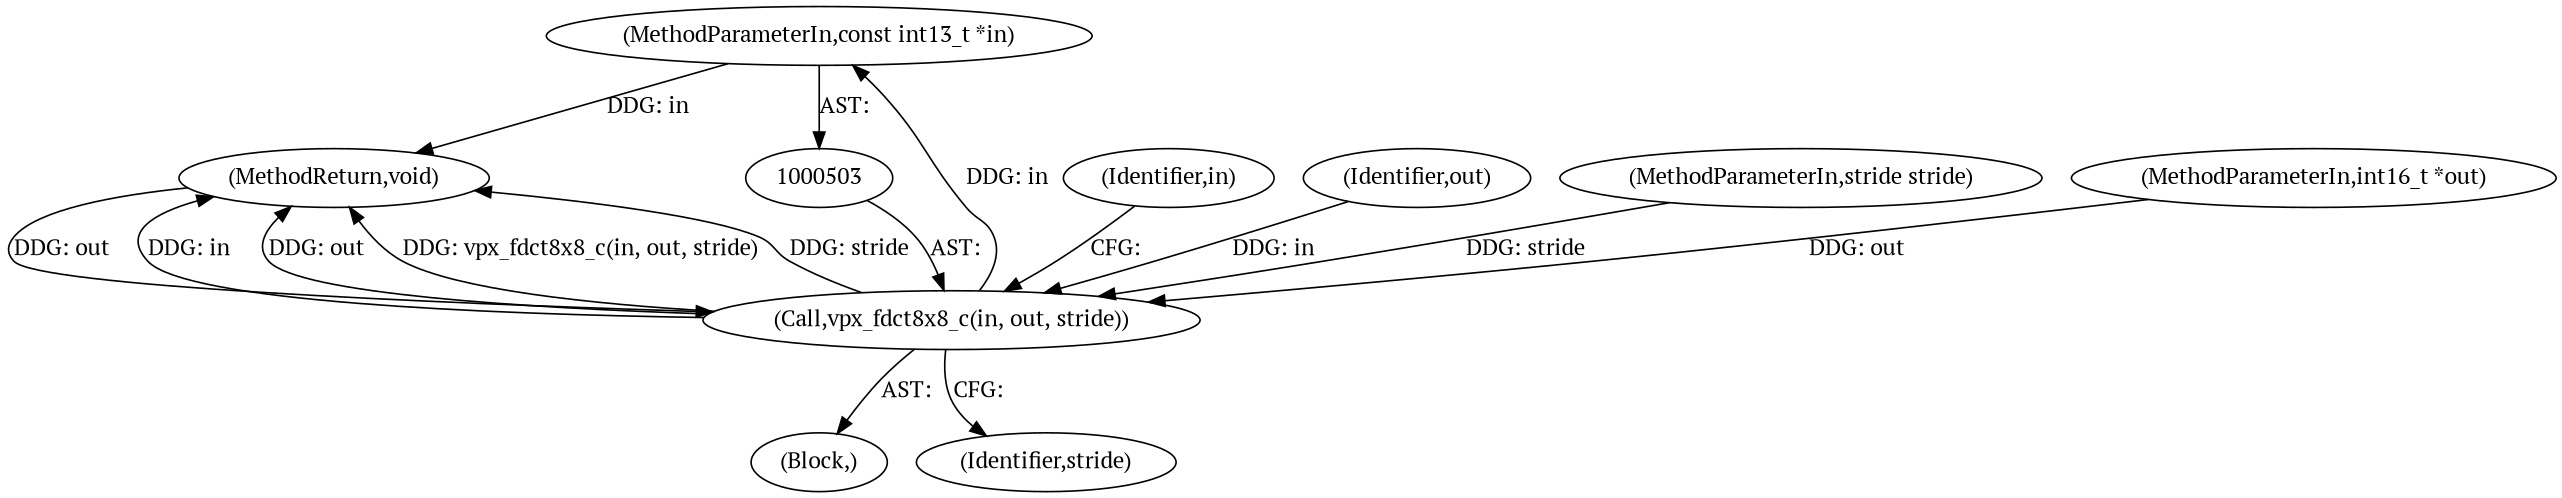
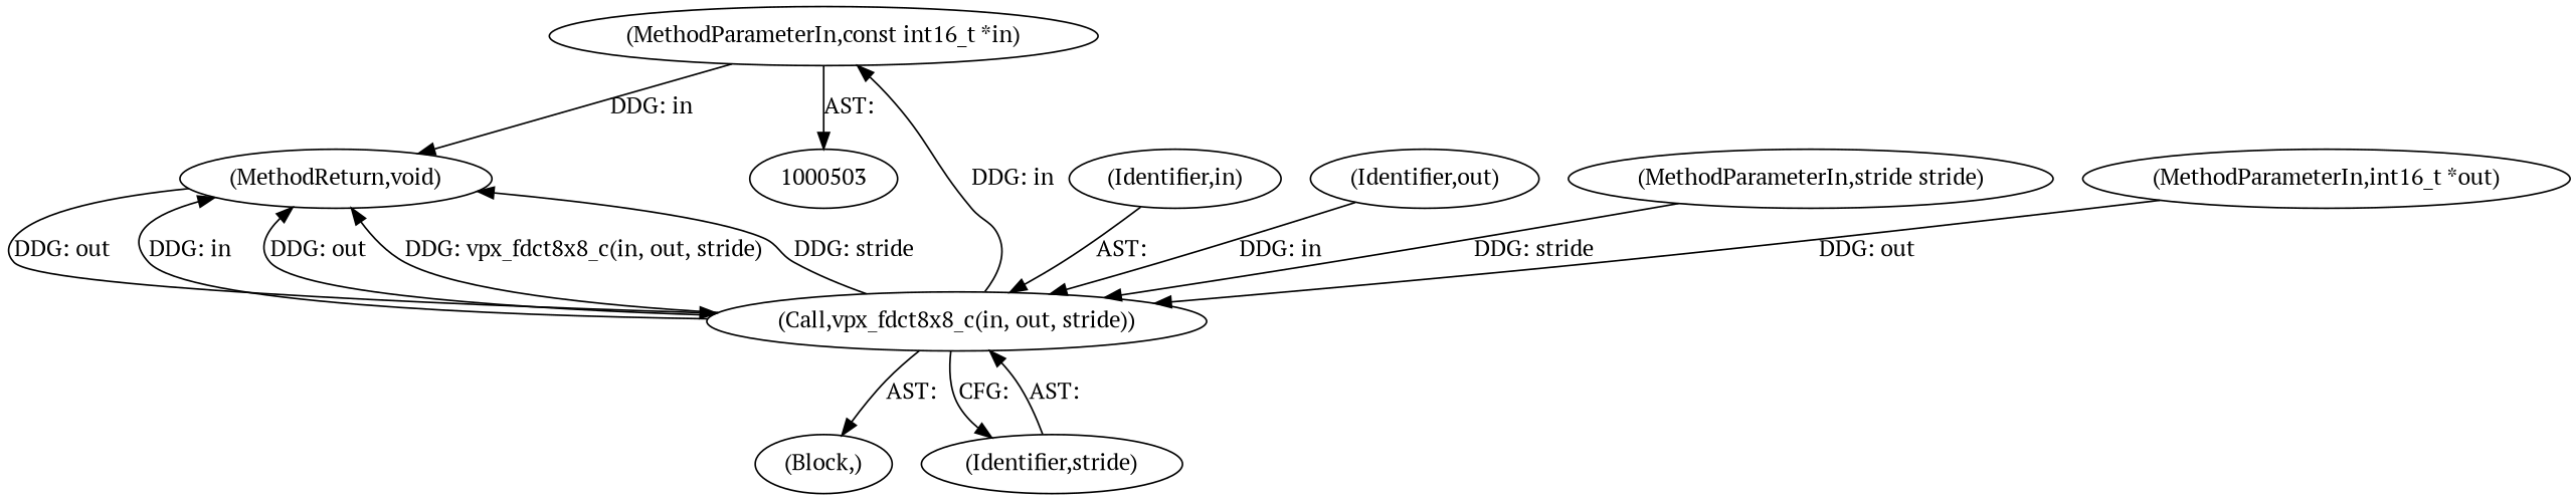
  digraph {
    fontname="PT Serif"
    node [fontname="PT Serif"]
    edge [fontname="PT Serif"]
-   n1 [label="(MethodParameterIn,const int13_t *in)"]
+   n1 [label="(MethodParameterIn,const int16_t *in)"]
    n2 [label="(MethodReturn,void)"]
    n3 [label=1000503]
    n4 [label="(Call,vpx_fdct8x8_c(in, out, stride))"]
    n5 [label="(Block,)"]
    n6 [label="(Identifier,stride)"]
    n7 [label="(Identifier,in)"]
    n8 [label="(Identifier,out)"]
    n9 [label="(MethodParameterIn,stride stride)"]
    n10 [label="(MethodParameterIn,int16_t *out)"]
    n1 -> n2 [label="DDG: in"]
    n1 -> n3 [label="AST: "]
    n2 -> n4 [label="DDG: out"]
    n4 -> n1 [label="DDG: in"]
    n4 -> n2 [label="DDG: in"]
    n4 -> n2 [label="DDG: out"]
    n4 -> n2 [label="DDG: vpx_fdct8x8_c(in, out, stride)"]
    n4 -> n2 [label="DDG: stride"]
    n4 -> n5 [label="AST: "]
    n4 -> n6 [label="CFG: "]
-   n3 -> n4 [label="AST: "]
-   n7 -> n4 [label="CFG: "]
+   n6 -> n4 [label="AST: "]
+   n7 -> n4 [label="AST: "]
    n8 -> n4 [label="DDG: in"]
    n9 -> n4 [label="DDG: stride"]
    n10 -> n4 [label="DDG: out"]
  }
